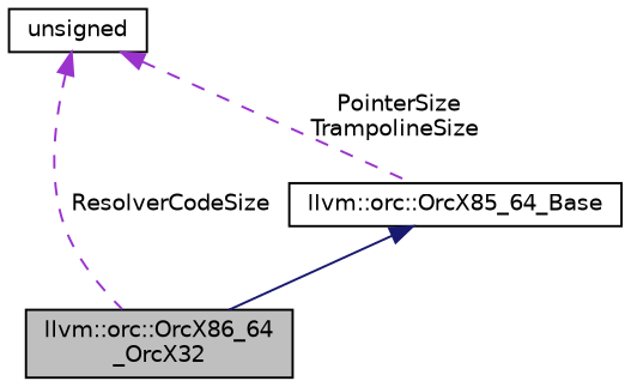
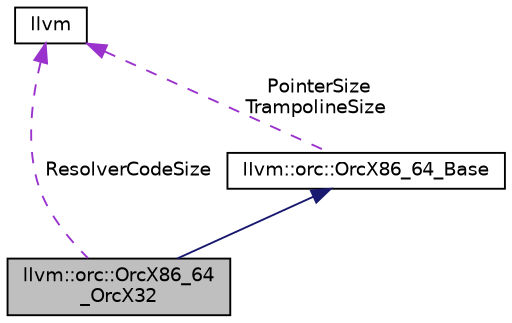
  digraph {
    node [color=black fontname=Helvetica fontsize=10 shape=box]
    edge [color=darkorchid3 dir=back fontname=Helvetica fontsize=10 labelfontname=Helvetica labelfontsize=10 style=dashed]
    n1 [fillcolor=grey75 fontcolor=black height=0.2 label="llvm::orc::OrcX86_64\l_OrcX32" style=filled width=0.4]
-   n2 [height=0.2 label="llvm::orc::OrcX85_64_Base" width=0.4]
-   n3 [height=0.2 label=unsigned width=0.4]
+   n2 [height=0.2 label="llvm::orc::OrcX86_64_Base" width=0.4]
+   n3 [height=0.2 label=llvm width=0.4]
    n2 -> n1 [color=midnightblue style=solid]
    n3 -> n1 [label=" ResolverCodeSize"]
    n3 -> n2 [label=" PointerSize\nTrampolineSize"]
  }
